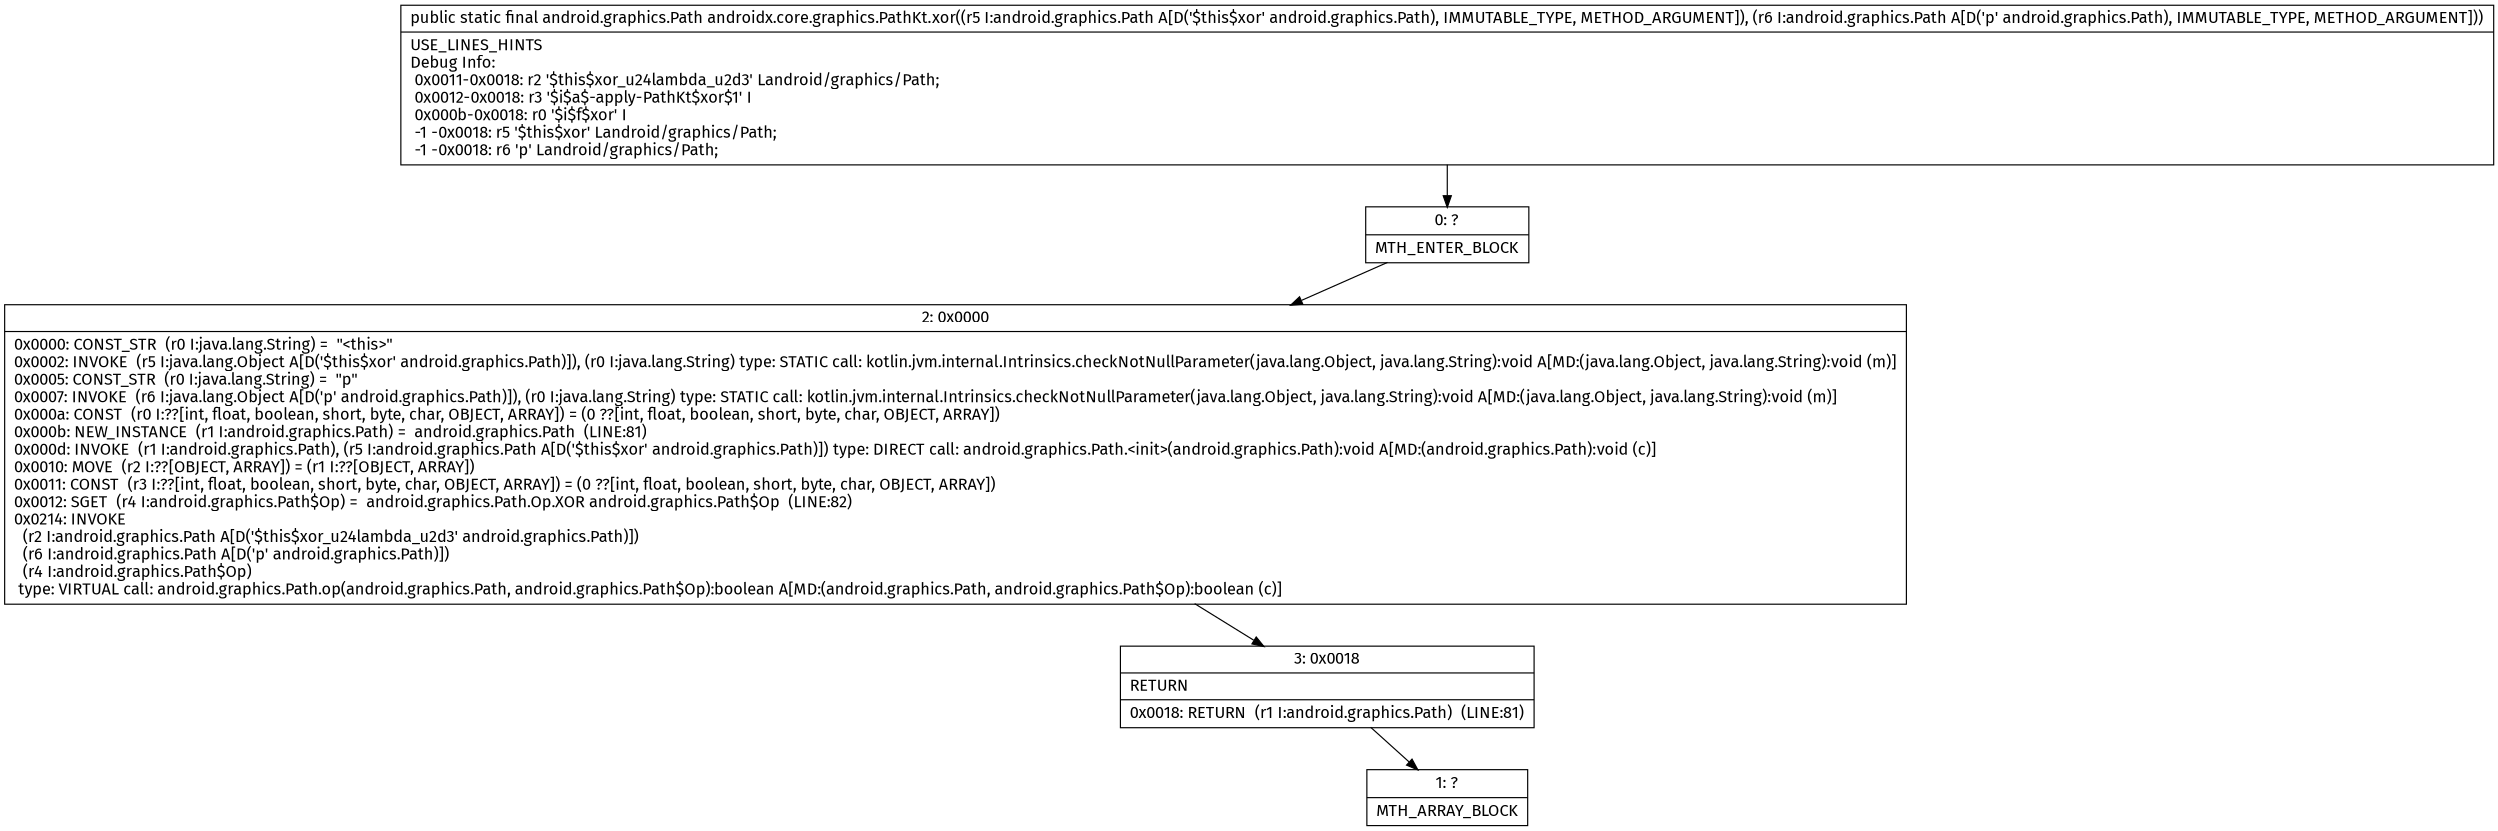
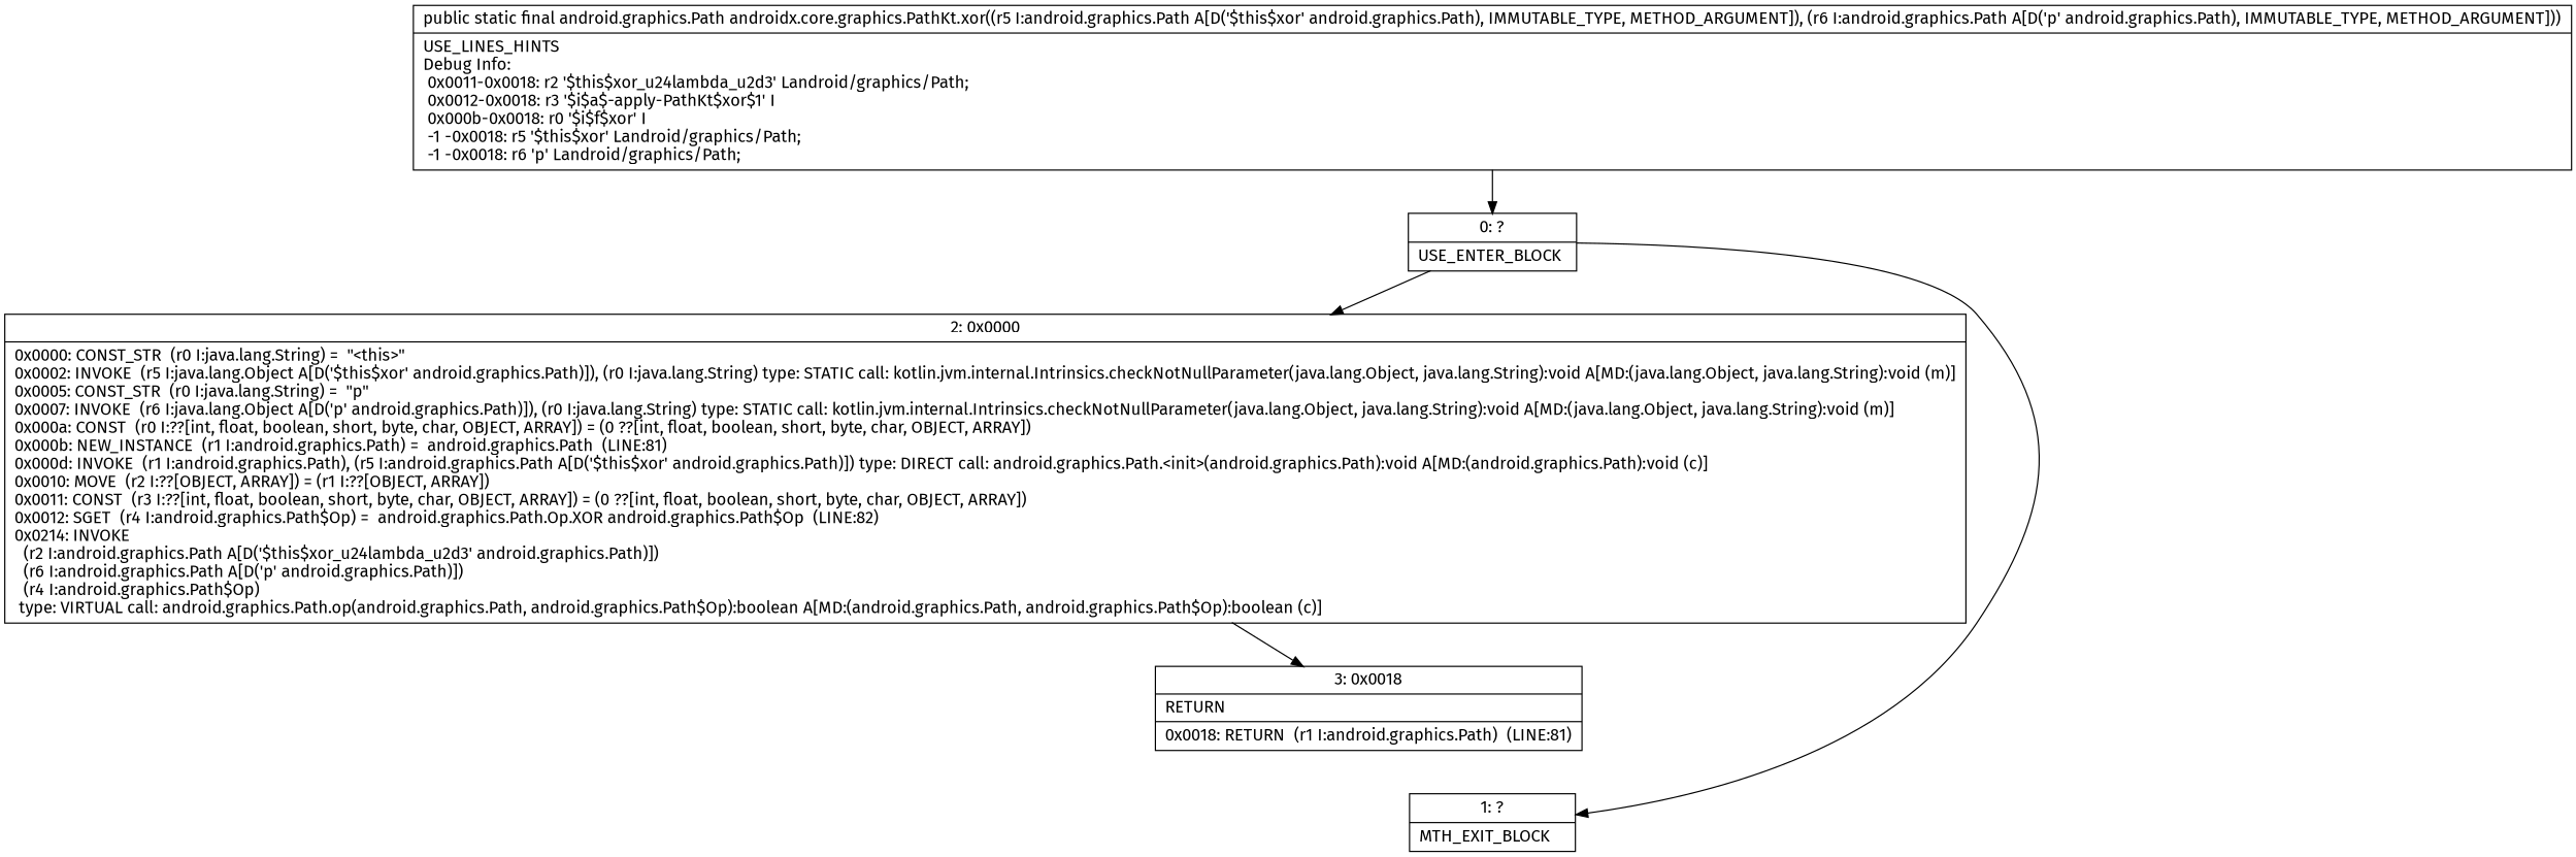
  digraph {
    fontname="Fira Sans"
    node [fontname="Fira Sans" shape=record]
    edge [fontname="Fira Sans"]
-   n1 [label="{0\:\ ?|MTH_ENTER_BLOCK\l}"]
+   n1 [label="{0\:\ ?|USE_ENTER_BLOCK\l}"]
    n2 [label="{2\:\ 0x0000|0x0000: CONST_STR  (r0 I:java.lang.String) =  \"\<this\>\" \l0x0002: INVOKE  (r5 I:java.lang.Object A[D('$this$xor' android.graphics.Path)]), (r0 I:java.lang.String) type: STATIC call: kotlin.jvm.internal.Intrinsics.checkNotNullParameter(java.lang.Object, java.lang.String):void A[MD:(java.lang.Object, java.lang.String):void (m)]\l0x0005: CONST_STR  (r0 I:java.lang.String) =  \"p\" \l0x0007: INVOKE  (r6 I:java.lang.Object A[D('p' android.graphics.Path)]), (r0 I:java.lang.String) type: STATIC call: kotlin.jvm.internal.Intrinsics.checkNotNullParameter(java.lang.Object, java.lang.String):void A[MD:(java.lang.Object, java.lang.String):void (m)]\l0x000a: CONST  (r0 I:??[int, float, boolean, short, byte, char, OBJECT, ARRAY]) = (0 ??[int, float, boolean, short, byte, char, OBJECT, ARRAY]) \l0x000b: NEW_INSTANCE  (r1 I:android.graphics.Path) =  android.graphics.Path  (LINE:81)\l0x000d: INVOKE  (r1 I:android.graphics.Path), (r5 I:android.graphics.Path A[D('$this$xor' android.graphics.Path)]) type: DIRECT call: android.graphics.Path.\<init\>(android.graphics.Path):void A[MD:(android.graphics.Path):void (c)]\l0x0010: MOVE  (r2 I:??[OBJECT, ARRAY]) = (r1 I:??[OBJECT, ARRAY]) \l0x0011: CONST  (r3 I:??[int, float, boolean, short, byte, char, OBJECT, ARRAY]) = (0 ??[int, float, boolean, short, byte, char, OBJECT, ARRAY]) \l0x0012: SGET  (r4 I:android.graphics.Path$Op) =  android.graphics.Path.Op.XOR android.graphics.Path$Op  (LINE:82)\l0x0214: INVOKE  \l  (r2 I:android.graphics.Path A[D('$this$xor_u24lambda_u2d3' android.graphics.Path)])\l  (r6 I:android.graphics.Path A[D('p' android.graphics.Path)])\l  (r4 I:android.graphics.Path$Op)\l type: VIRTUAL call: android.graphics.Path.op(android.graphics.Path, android.graphics.Path$Op):boolean A[MD:(android.graphics.Path, android.graphics.Path$Op):boolean (c)]\l}"]
    n3 [label="{3\:\ 0x0018|RETURN\l|0x0018: RETURN  (r1 I:android.graphics.Path)  (LINE:81)\l}"]
-   n4 [label="{1\:\ ?|MTH_ARRAY_BLOCK\l}"]
+   n4 [label="{1\:\ ?|MTH_EXIT_BLOCK\l}"]
    n5 [label="{public static final android.graphics.Path androidx.core.graphics.PathKt.xor((r5 I:android.graphics.Path A[D('$this$xor' android.graphics.Path), IMMUTABLE_TYPE, METHOD_ARGUMENT]), (r6 I:android.graphics.Path A[D('p' android.graphics.Path), IMMUTABLE_TYPE, METHOD_ARGUMENT]))  | USE_LINES_HINTS\lDebug Info:\l  0x0011\-0x0018: r2 '$this$xor_u24lambda_u2d3' Landroid\/graphics\/Path;\l  0x0012\-0x0018: r3 '$i$a$\-apply\-PathKt$xor$1' I\l  0x000b\-0x0018: r0 '$i$f$xor' I\l  \-1 \-0x0018: r5 '$this$xor' Landroid\/graphics\/Path;\l  \-1 \-0x0018: r6 'p' Landroid\/graphics\/Path;\l}"]
    n1 -> n2
    n2 -> n3
-   n3 -> n4
+   n1 -> n4
    n5 -> n1
  }
